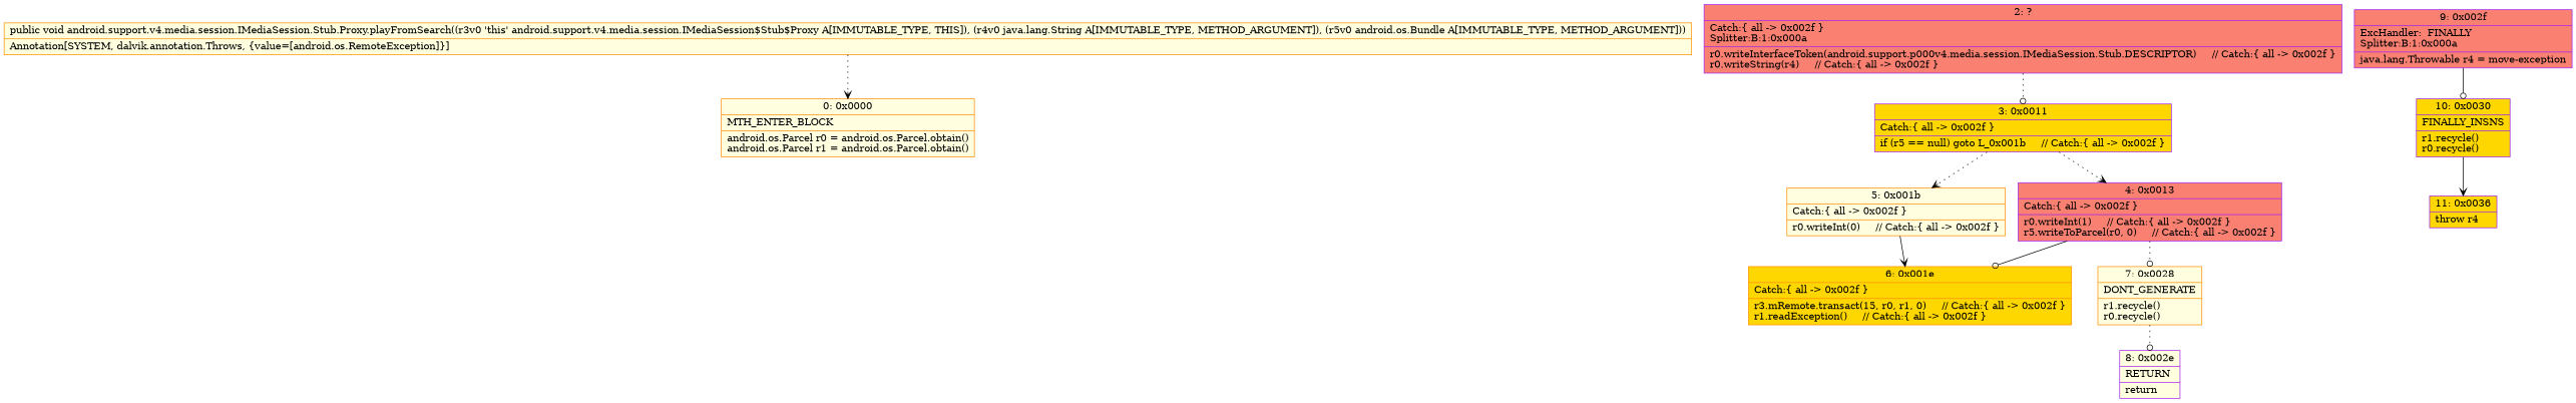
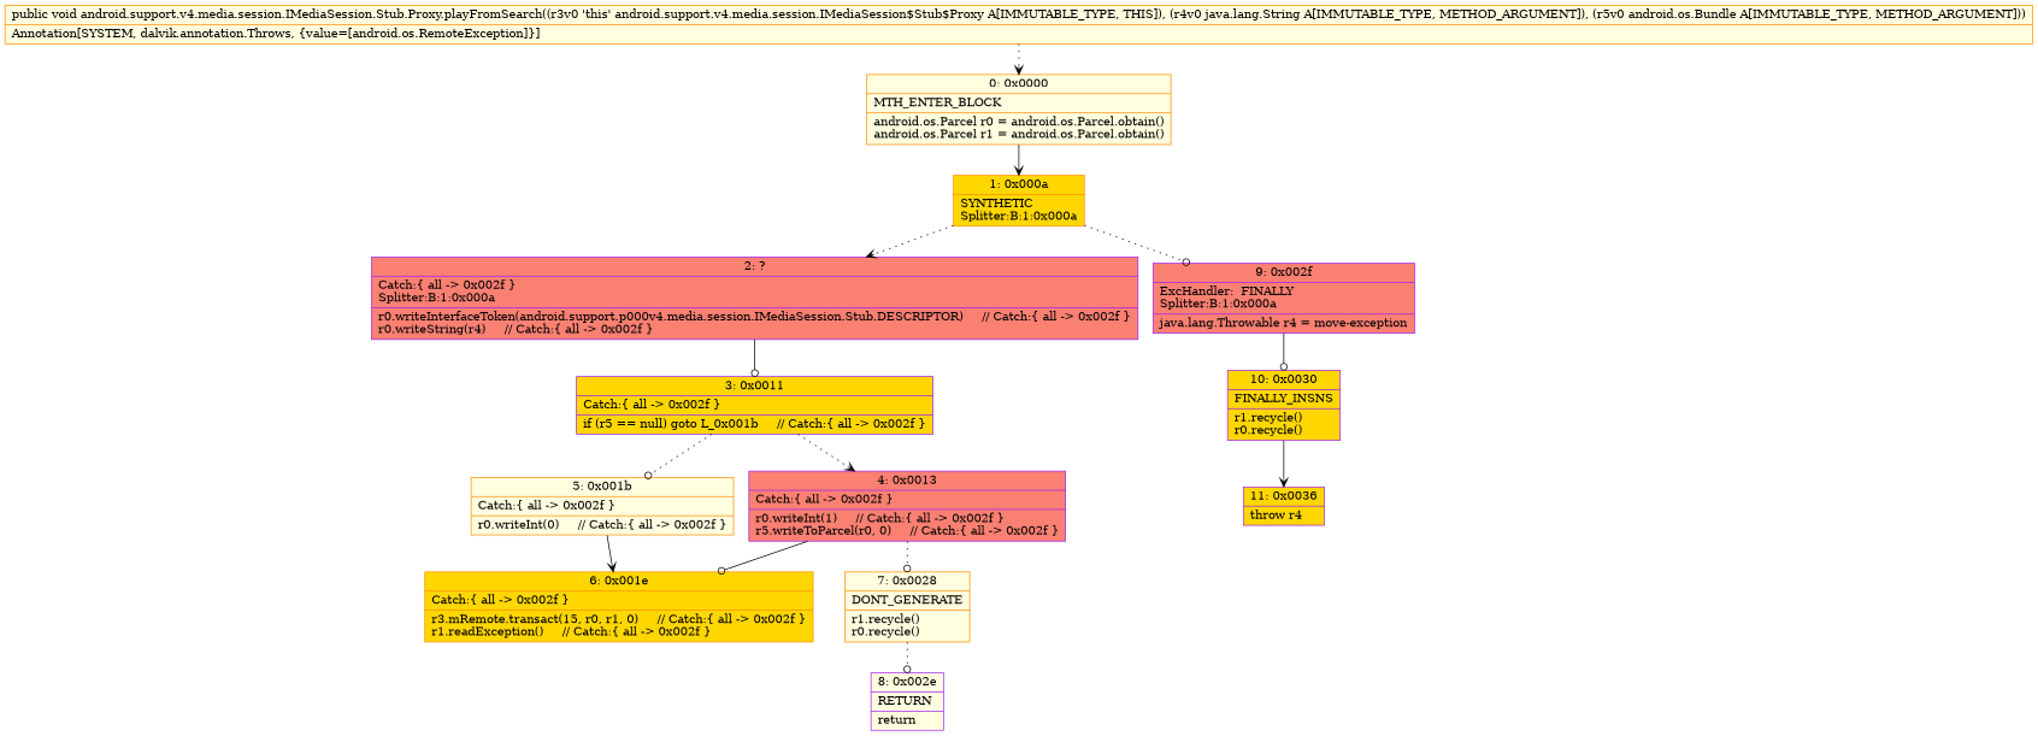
  digraph {
    node [color=purple fillcolor=lightyellow shape=record style=filled]
    edge [arrowhead=vee style=dotted]
    n1 [color=darkorange label="{0\:\ 0x0000|MTH_ENTER_BLOCK\l|android.os.Parcel r0 = android.os.Parcel.obtain()\landroid.os.Parcel r1 = android.os.Parcel.obtain()\l}"]
+   n2 [color=darkorange fillcolor=gold label="{1\:\ 0x000a|SYNTHETIC\lSplitter:B:1:0x000a\l}"]
    n3 [fillcolor=salmon label="{2\:\ ?|Catch:\{ all \-\> 0x002f \}\lSplitter:B:1:0x000a\l|r0.writeInterfaceToken(android.support.p000v4.media.session.IMediaSession.Stub.DESCRIPTOR)     \/\/ Catch:\{ all \-\> 0x002f \}\lr0.writeString(r4)     \/\/ Catch:\{ all \-\> 0x002f \}\l}"]
    n4 [fillcolor=salmon label="{9\:\ 0x002f|ExcHandler:  FINALLY\lSplitter:B:1:0x000a\l|java.lang.Throwable r4 = move\-exception\l}"]
    n5 [fillcolor=gold label="{3\:\ 0x0011|Catch:\{ all \-\> 0x002f \}\l|if (r5 == null) goto L_0x001b     \/\/ Catch:\{ all \-\> 0x002f \}\l}"]
    n6 [fillcolor=gold label="{10\:\ 0x0030|FINALLY_INSNS\l|r1.recycle()\lr0.recycle()\l}"]
    n7 [fillcolor=salmon label="{4\:\ 0x0013|Catch:\{ all \-\> 0x002f \}\l|r0.writeInt(1)     \/\/ Catch:\{ all \-\> 0x002f \}\lr5.writeToParcel(r0, 0)     \/\/ Catch:\{ all \-\> 0x002f \}\l}"]
    n8 [color=darkorange label="{5\:\ 0x001b|Catch:\{ all \-\> 0x002f \}\l|r0.writeInt(0)     \/\/ Catch:\{ all \-\> 0x002f \}\l}"]
    n9 [color=darkorange fillcolor=gold label="{6\:\ 0x001e|Catch:\{ all \-\> 0x002f \}\l|r3.mRemote.transact(15, r0, r1, 0)     \/\/ Catch:\{ all \-\> 0x002f \}\lr1.readException()     \/\/ Catch:\{ all \-\> 0x002f \}\l}"]
    n10 [color=darkorange label="{7\:\ 0x0028|DONT_GENERATE\l|r1.recycle()\lr0.recycle()\l}"]
    n11 [label="{8\:\ 0x002e|RETURN\l|return\l}"]
    n12 [fillcolor=gold label="{11\:\ 0x0036|throw r4\l}"]
    n13 [color=darkorange label="{public void android.support.v4.media.session.IMediaSession.Stub.Proxy.playFromSearch((r3v0 'this' android.support.v4.media.session.IMediaSession$Stub$Proxy A[IMMUTABLE_TYPE, THIS]), (r4v0 java.lang.String A[IMMUTABLE_TYPE, METHOD_ARGUMENT]), (r5v0 android.os.Bundle A[IMMUTABLE_TYPE, METHOD_ARGUMENT]))  | Annotation[SYSTEM, dalvik.annotation.Throws, \{value=[android.os.RemoteException]\}]\l}"]
-   n3 -> n5 [arrowhead=odot]
+   n1 -> n2 [style=solid]
+   n2 -> n3
+   n2 -> n4 [arrowhead=odot]
+   n3 -> n5 [arrowhead=odot style=solid]
    n4 -> n6 [arrowhead=odot style=solid]
    n5 -> n7
-   n5 -> n8
+   n5 -> n8 [arrowhead=odot]
    n6 -> n12 [style=solid]
    n7 -> n9 [arrowhead=odot style=solid]
    n7 -> n10 [arrowhead=odot]
    n8 -> n9 [style=solid]
    n10 -> n11 [arrowhead=odot]
    n13 -> n1
  }
